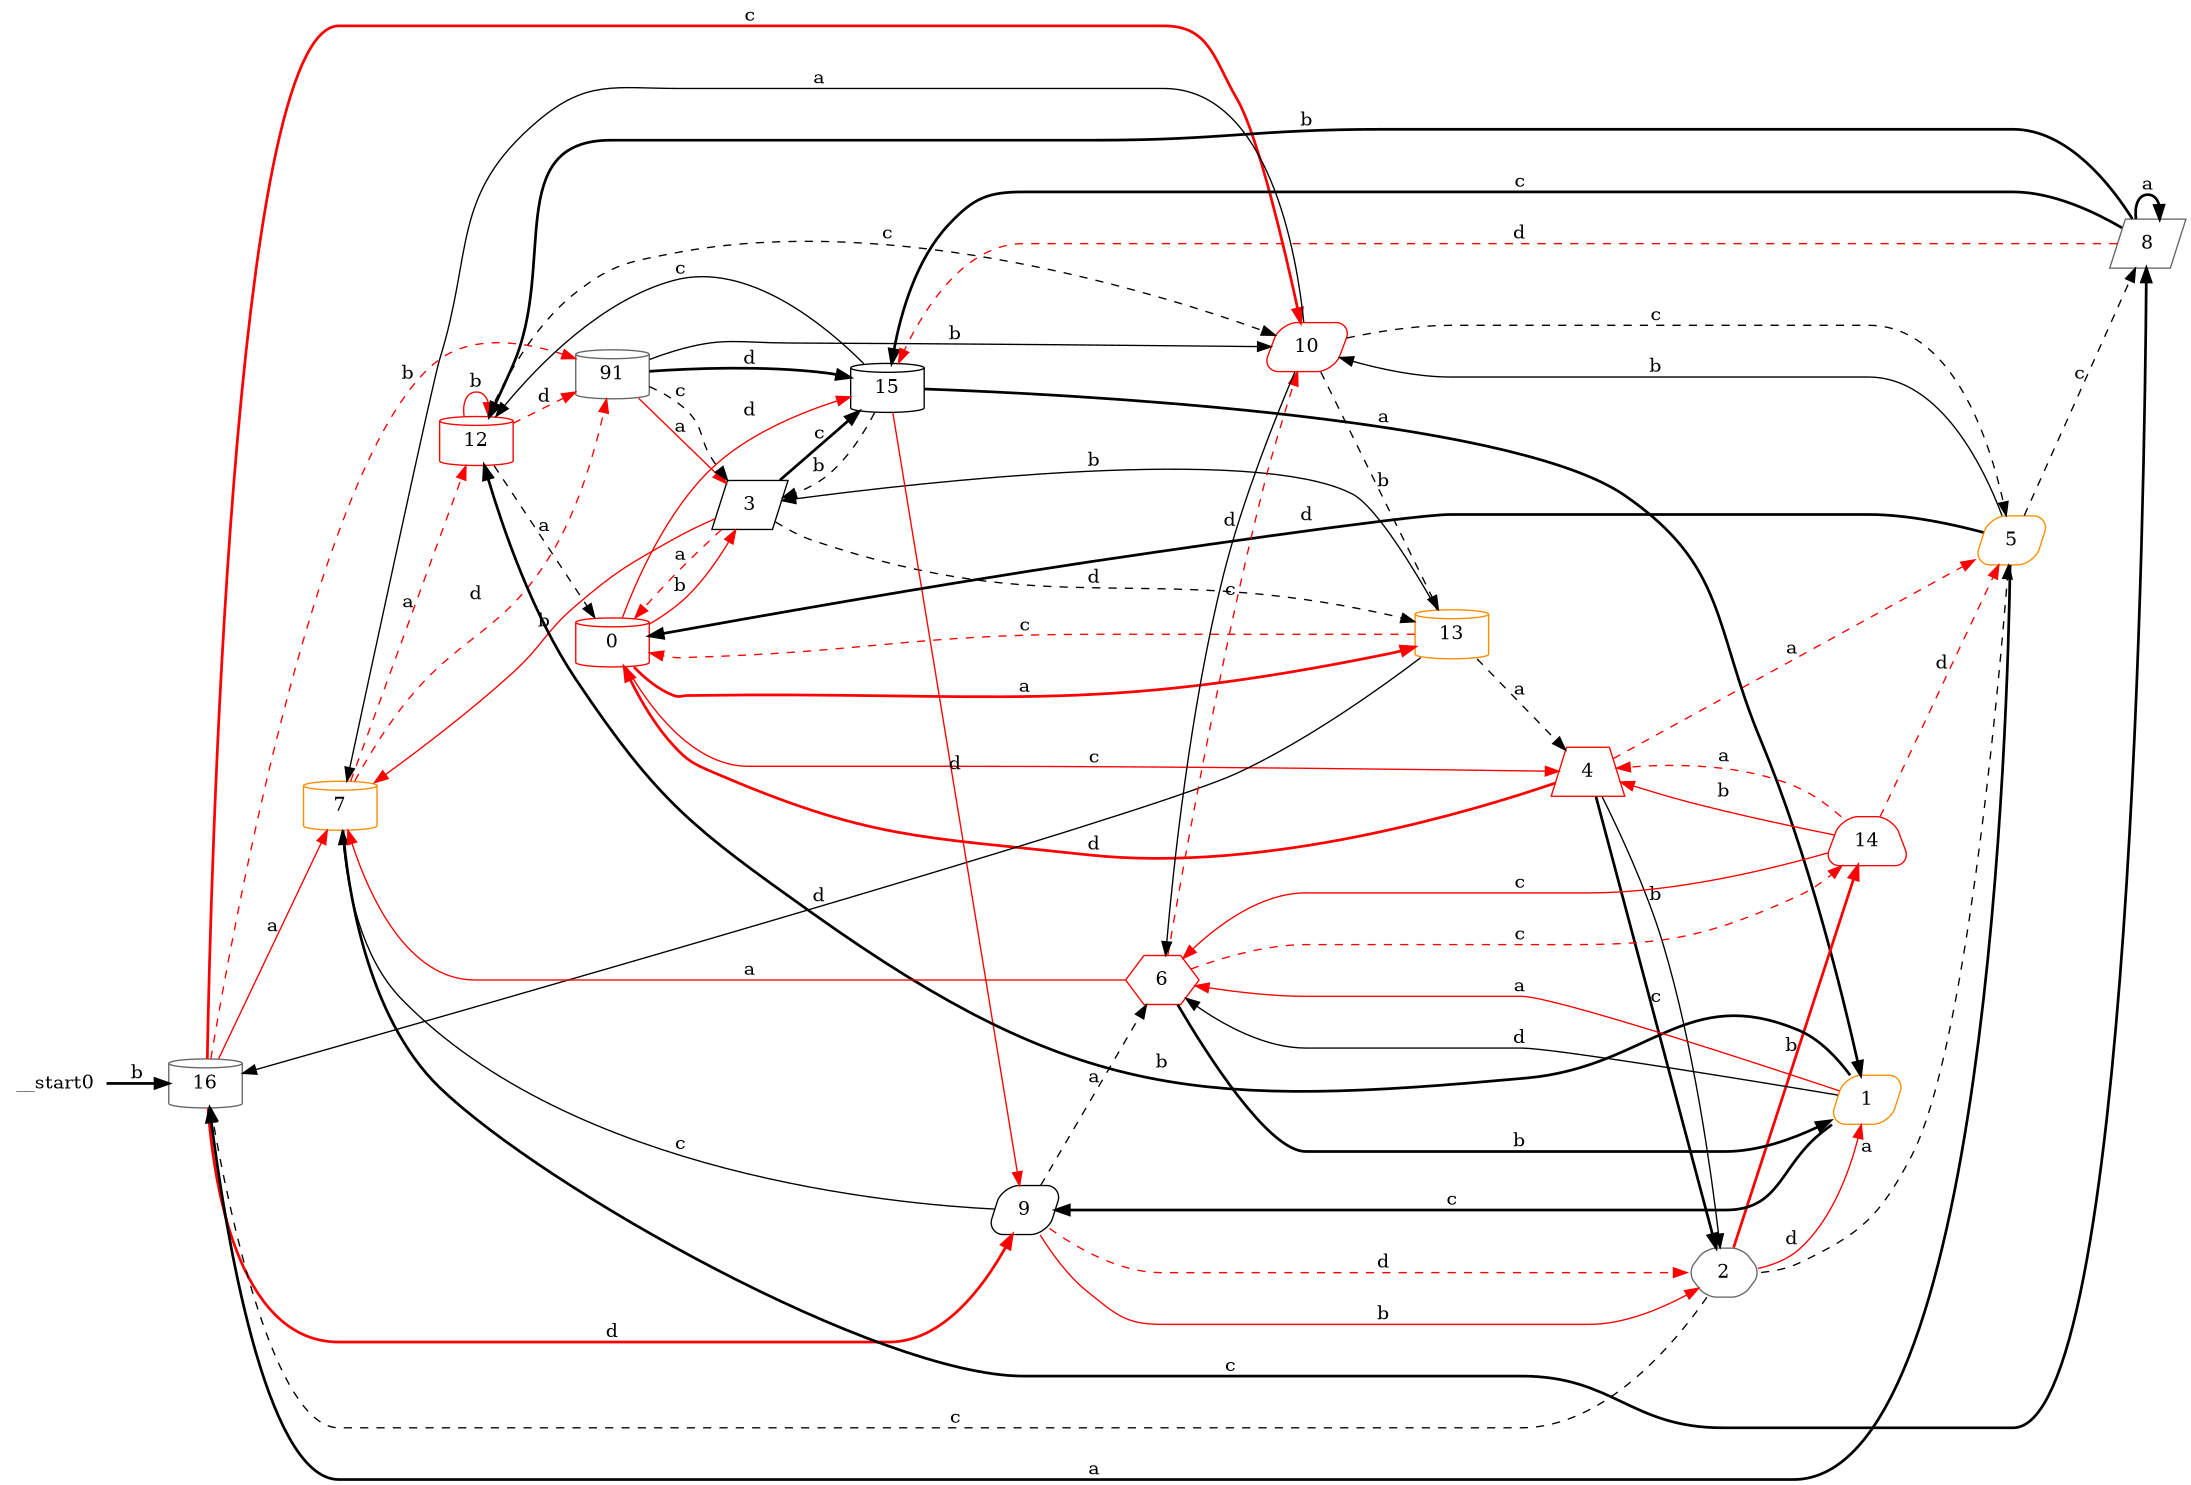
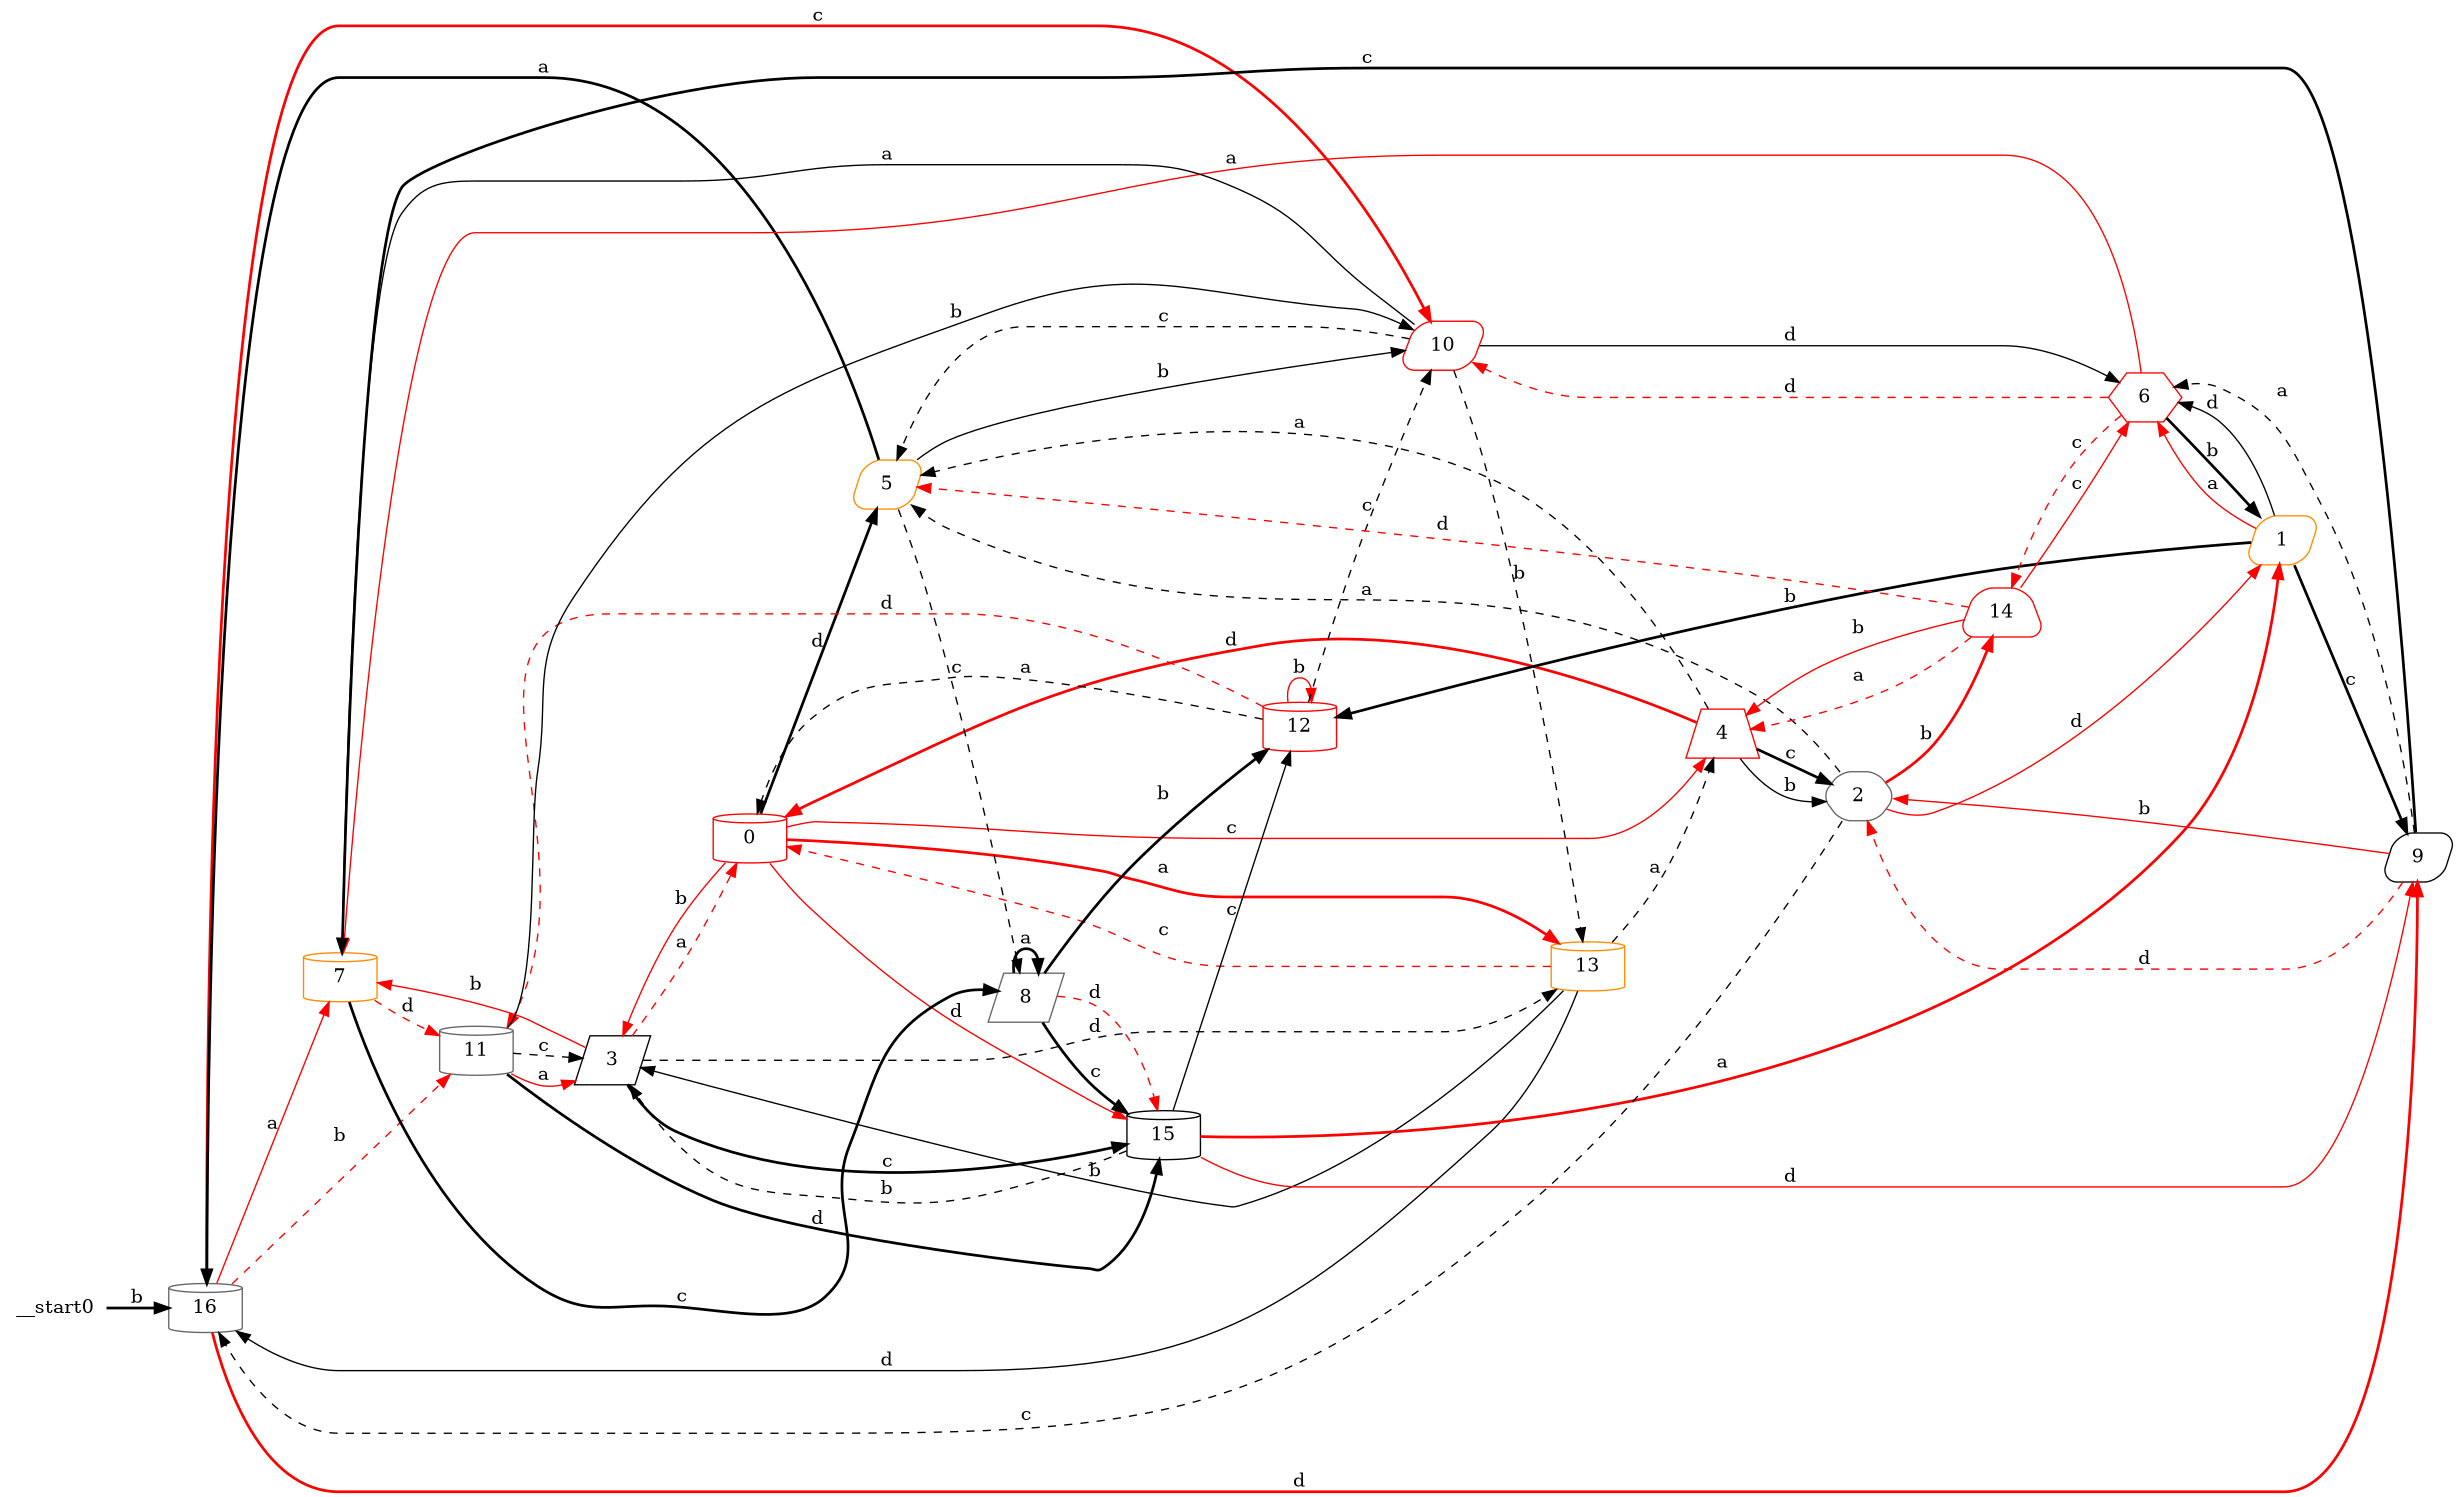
  digraph {
    rankdir=LR
    node [color=red shape=cylinder fillcolor=white style="rounded,filled"]
    edge [color=black style=dashed]
    __start0 [color=gray40 shape=none fillcolor="" style=""]
    n2 [color=gray40 label=16]
    n3 [label=0 style=filled]
    n4 [color=black label=3 shape=parallelogram style=filled]
    n5 [label=4 shape=trapezium style=filled]
    n6 [color=darkorange label=13 style=filled]
    n7 [color=black label=15]
    n8 [color=darkorange label=7 style=filled]
    n9 [color=gray40 label=2 shape=hexagon]
    n10 [color=darkorange label=5 shape=parallelogram]
    n11 [color=darkorange label=1 shape=parallelogram]
    n12 [color=black label=9 shape=parallelogram]
    n13 [label=12 style=filled]
    n14 [label=6 shape=hexagon style=filled]
    n15 [label=14 shape=trapezium]
    n16 [label=10 shape=parallelogram]
-   n17 [color=gray40 label=91]
+   n17 [color=gray40 label=11]
    n18 [color=gray40 label=8 shape=parallelogram style=filled]
    __start0 -> n2 [label=b style=bold]
    n2 -> n8 [color=red label=a style=solid]
    n2 -> n12 [color=red label=d style=bold]
    n2 -> n16 [color=red label=c style=bold]
    n2 -> n17 [color=red label=b]
    n3 -> n4 [color=red label=b style=solid]
    n3 -> n5 [color=red label=c style=solid]
    n3 -> n6 [color=red label=a style=bold]
    n3 -> n7 [color=red label=d style=solid]
    n4 -> n3 [color=red label=a]
    n4 -> n6 [label=d]
    n4 -> n7 [label=c style=bold]
    n4 -> n8 [color=red label=b style=solid]
    n5 -> n3 [color=red label=d style=bold]
    n5 -> n9 [label=b style=solid]
    n5 -> n9 [label=c style=bold]
-   n5 -> n10 [color=red label=a]
+   n5 -> n10 [label=a]
    n6 -> n2 [label=d style=solid]
    n6 -> n3 [color=red label=c]
    n6 -> n4 [label=b style=solid]
    n6 -> n5 [label=a]
    n7 -> n4 [label=b]
-   n7 -> n11 [label=a style=bold]
+   n7 -> n11 [color=red label=a style=bold]
    n7 -> n12 [color=red label=d style=solid]
    n7 -> n13 [label=c style=solid]
-   n8 -> n13 [color=red label=a]
    n8 -> n17 [color=red label=d]
    n8 -> n18 [label=c style=bold]
    n9 -> n2 [label=c]
    n9 -> n10 [label=a]
    n9 -> n11 [color=red label=d style=solid]
    n9 -> n15 [color=red label=b style=bold]
    n10 -> n2 [label=a style=bold]
-   n10 -> n3 [label=d style=bold]
+   n3 -> n10 [label=d style=bold]
    n10 -> n16 [label=b style=solid]
    n10 -> n18 [label=c]
    n11 -> n12 [label=c style=bold]
    n11 -> n13 [label=b style=bold]
    n11 -> n14 [color=red label=a style=solid]
    n11 -> n14 [label=d style=solid]
-   n12 -> n8 [label=c style=solid]
+   n12 -> n8 [label=c style=bold]
    n12 -> n9 [color=red label=b style=solid]
    n12 -> n9 [color=red label=d]
    n12 -> n14 [label=a]
    n13 -> n3 [label=a]
    n13 -> n13 [color=red label=b style=solid]
    n13 -> n16 [label=c]
    n13 -> n17 [color=red label=d]
    n14 -> n8 [color=red label=a style=solid]
    n14 -> n11 [label=b style=bold]
    n14 -> n15 [color=red label=c]
-   n14 -> n16 [color=red label=c]
+   n14 -> n16 [color=red label=d]
    n15 -> n5 [color=red label=a]
    n15 -> n5 [color=red label=b style=solid]
    n15 -> n10 [color=red label=d]
    n15 -> n14 [color=red label=c style=solid]
    n16 -> n6 [label=b]
    n16 -> n8 [label=a style=solid]
    n16 -> n10 [label=c]
    n16 -> n14 [label=d style=solid]
    n17 -> n4 [color=red label=a style=solid]
    n17 -> n4 [label=c]
    n17 -> n7 [label=d style=bold]
    n17 -> n16 [label=b style=solid]
    n18 -> n7 [label=c style=bold]
    n18 -> n7 [color=red label=d]
    n18 -> n13 [label=b style=bold]
    n18 -> n18 [label=a style=bold]
  }
